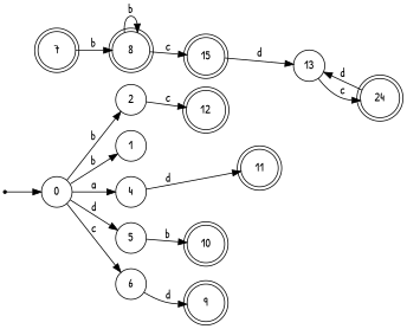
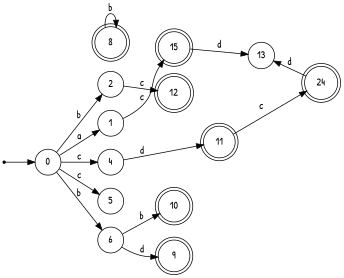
  digraph {
    fontname="Patrick Hand"
    rankdir=LR
    node [fontname="Patrick Hand" shape=doublecircle]
    edge [fontname="Patrick Hand"]
    dummy0 [shape=point]
    0 [shape=circle]
    1 [shape=circle]
    2 [shape=circle]
    4 [shape=circle]
    5 [shape=circle]
    6 [shape=circle]
    15
    12
    11
    10
    9
-   7
    8
    13 [shape=circle]
    n16 [label=24]
    dummy0 -> 0
-   0 -> 1 [label=b]
+   0 -> 1 [label=a]
    0 -> 2 [label=b]
-   0 -> 4 [label=a]
-   0 -> 5 [label=d]
-   0 -> 6 [label=c]
-   8 -> 15 [label=c]
+   0 -> 4 [label=c]
+   0 -> 5 [label=c]
+   0 -> 6 [label=b]
+   1 -> 15 [label=c]
    2 -> 12 [label=c]
    4 -> 11 [label=d]
-   5 -> 10 [label=b]
+   6 -> 10 [label=b]
    6 -> 9 [label=d]
    15 -> 13 [label=d]
-   7 -> 8 [label=b]
    8 -> 8 [label=b]
-   13 -> n16 [label=c]
+   11 -> n16 [label=c]
    n16 -> 13 [label=d]
  }
